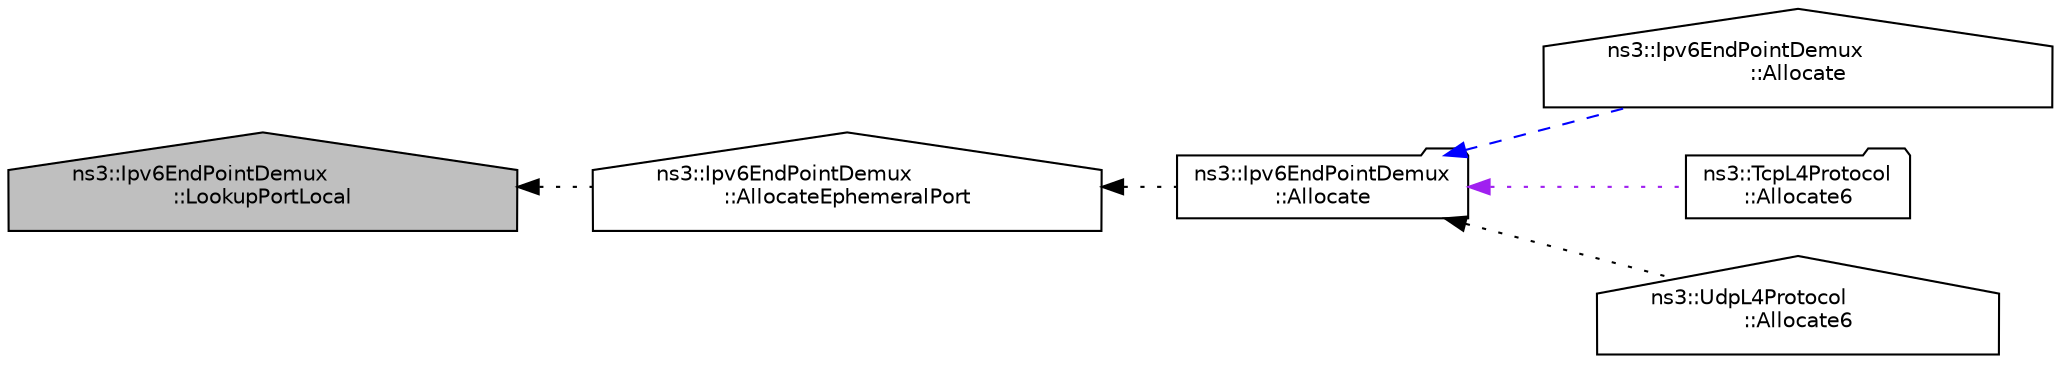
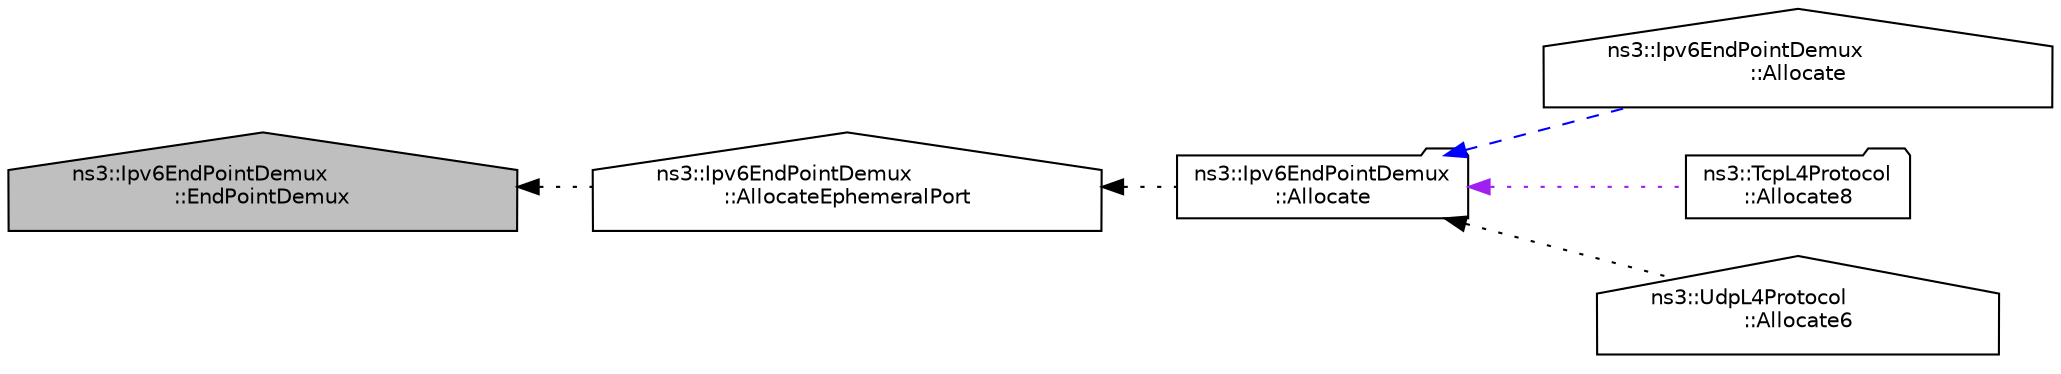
  digraph {
    rankdir=LR
    node [color=black fillcolor=white fontname=Helvetica fontsize=10 shape=house style=filled]
    edge [color=black dir=back fontname=Helvetica fontsize=10 labelfontname=Helvetica labelfontsize=10 style=dotted]
-   n1 [fillcolor=grey75 fontcolor=black height=0.2 label="ns3::Ipv6EndPointDemux\l::LookupPortLocal" width=0.4]
+   n1 [fillcolor=grey75 fontcolor=black height=0.2 label="ns3::Ipv6EndPointDemux\l::EndPointDemux" width=0.4]
    n2 [height=0.2 label="ns3::Ipv6EndPointDemux\l::AllocateEphemeralPort" width=0.4]
    n3 [height=0.2 label="ns3::Ipv6EndPointDemux\l::Allocate" shape=folder width=0.4]
    n4 [height=0.2 label="ns3::Ipv6EndPointDemux\l::Allocate" width=0.4]
-   n5 [height=0.2 label="ns3::TcpL4Protocol\l::Allocate6" shape=folder width=0.4]
+   n5 [height=0.2 label="ns3::TcpL4Protocol\l::Allocate8" shape=folder width=0.4]
    n6 [height=0.2 label="ns3::UdpL4Protocol\l::Allocate6" width=0.4]
    n1 -> n2
    n2 -> n3
    n3 -> n4 [color=blue style=dashed]
    n3 -> n5 [color=purple]
    n3 -> n6
  }
